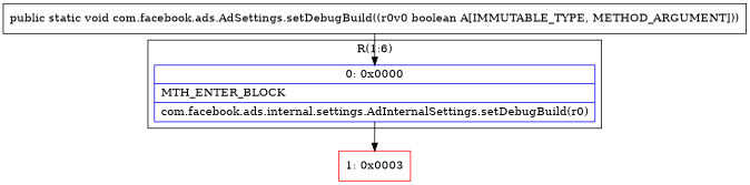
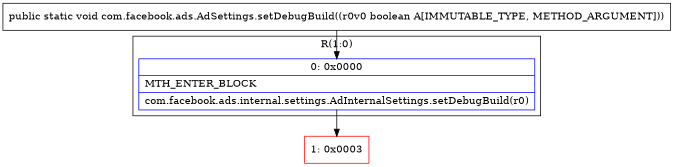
  digraph {
    node [shape=record]
    n1 [color=blue label="{0\:\ 0x0000|MTH_ENTER_BLOCK\l|com.facebook.ads.internal.settings.AdInternalSettings.setDebugBuild(r0)\l}"]
    n2 [color=red label="{1\:\ 0x0003}"]
    n3 [label="{public static void com.facebook.ads.AdSettings.setDebugBuild((r0v0 boolean A[IMMUTABLE_TYPE, METHOD_ARGUMENT])) }"]
    subgraph cluster_1 {
-     label="R(1:6)"
+     label="R(1:0)"
      n1
    }
    n1 -> n2
    n3 -> n1
  }
